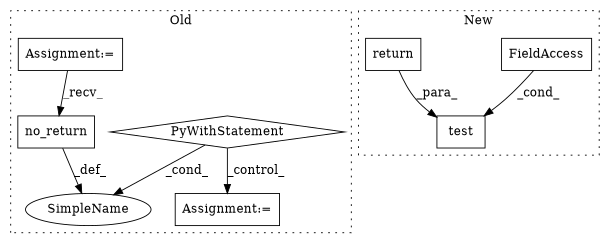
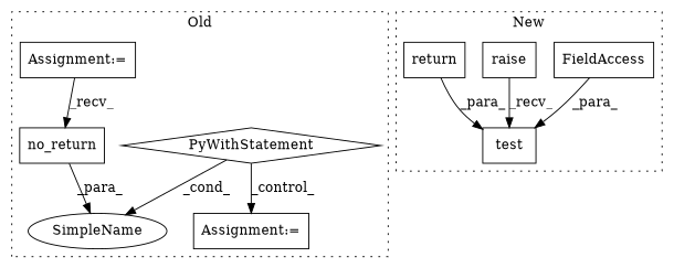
  digraph {
    node [a=32 l=7 shape=box]
    n1 [l=9 label=no_return s=1796]
    n2 [a=104 l="10,2" label=PyWithStatement s="1780,1805" shape=diamond]
    n3 [a=42 label=SimpleName shape=ellipse l=""]
    n4 [a=7 l=2 label="Assignment:=" s=1850]
    n5 [a=7 l=5 label="Assignment:=" s=1682]
    n6 [l="5,1" label=test s="1447,1465"]
    n7 [a=22 l=6 label=FieldAccess s=1459]
+   n8 [label=raise s=1439]
    n9 [a=41 label=return s=1432]
    subgraph cluster_1 {
      label=Old
      style=dotted
      n1
      n2
      n3
      n4
      n5
    }
    subgraph cluster_2 {
      label=New
      style=dotted
      n6
      n7
+     n8
      n9
    }
-   n1 -> n3 [label=_def_]
+   n1 -> n3 [label=_para_]
    n2 -> n3 [label=_cond_]
    n2 -> n4 [label=_control_]
    n5 -> n1 [label=_recv_]
-   n7 -> n6 [label=_cond_]
+   n7 -> n6 [label=_para_]
+   n8 -> n6 [label=_recv_]
    n9 -> n6 [label=_para_]
  }
